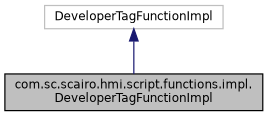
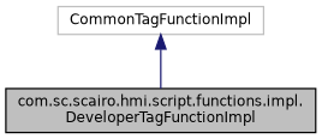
  digraph {
    node [fontname=Helvetica fontsize=10 shape=record style=filled]
    n1 [color=black fillcolor=grey75 fontcolor=black height=0.2 label="com.sc.scairo.hmi.script.functions.impl.\lDeveloperTagFunctionImpl" width=0.4]
-   n2 [color=grey75 fillcolor=white height=0.2 label=DeveloperTagFunctionImpl width=0.4]
+   n2 [color=grey75 fillcolor=white height=0.2 label=CommonTagFunctionImpl width=0.4]
    n2 -> n1 [color=midnightblue dir=back fontname=Helvetica fontsize=10 labelfontname=Helvetica labelfontsize=10 style=solid]
  }
